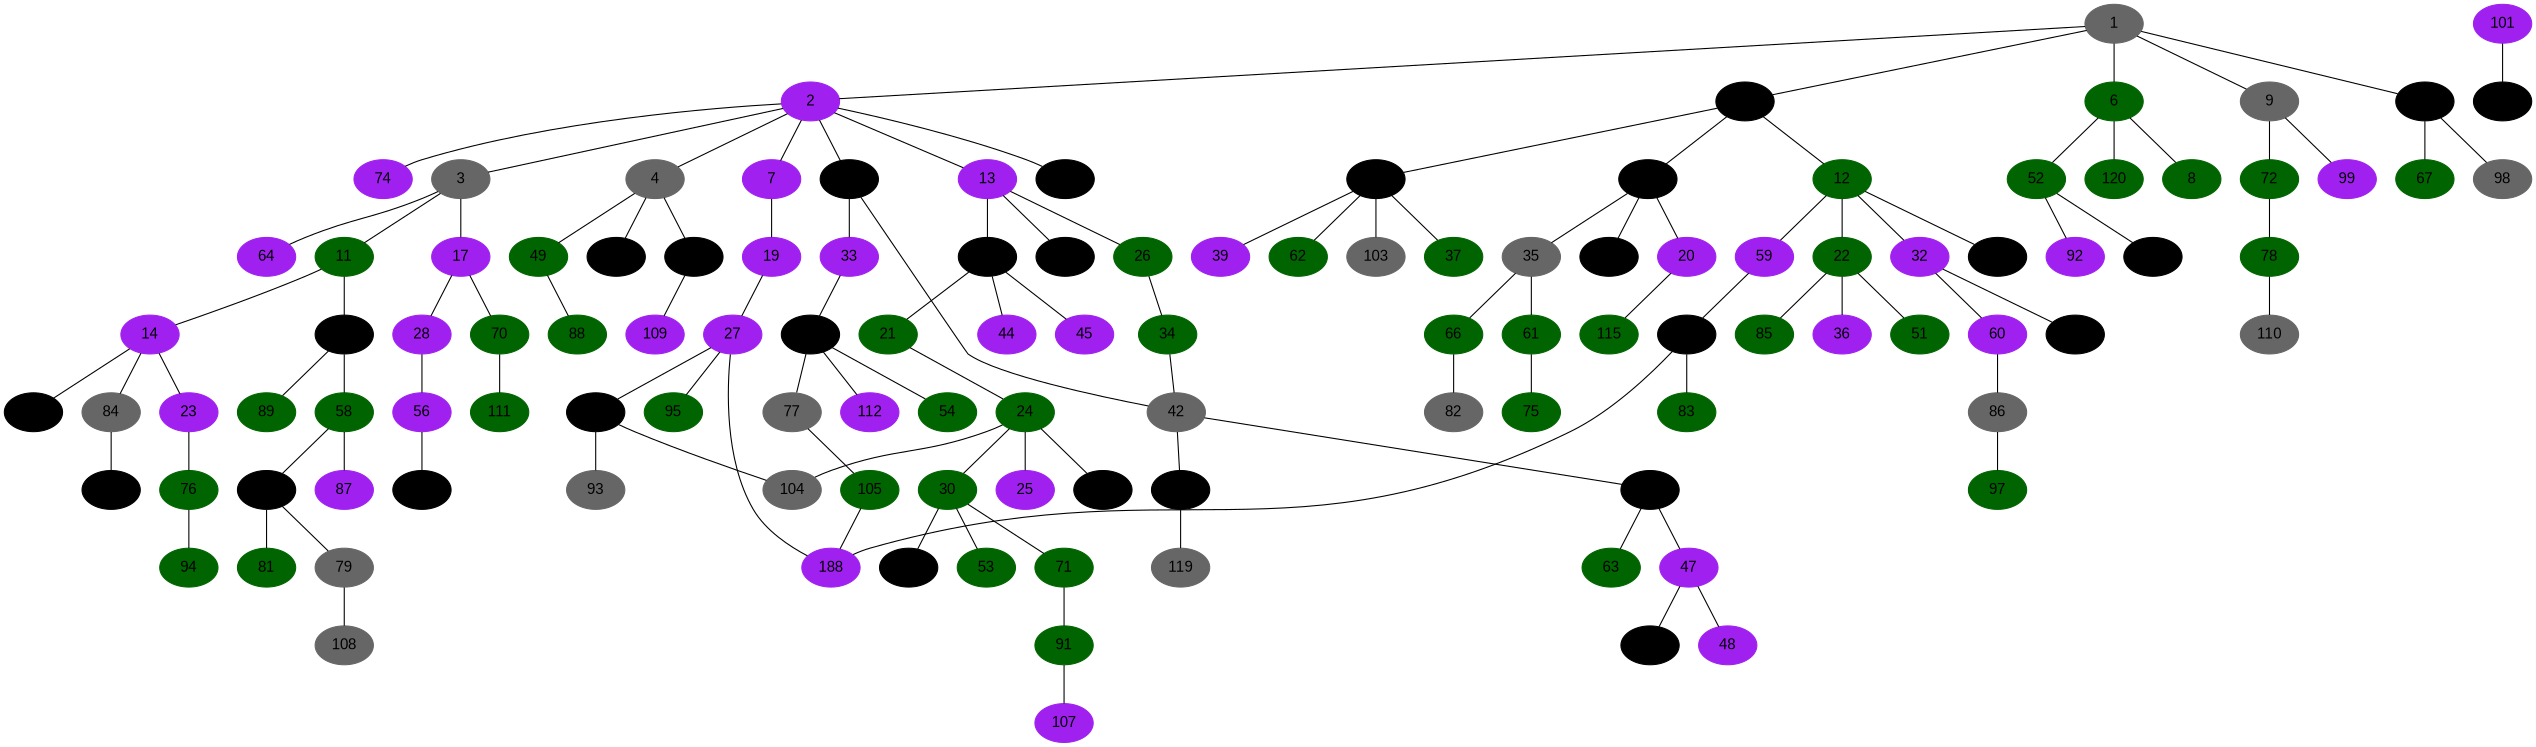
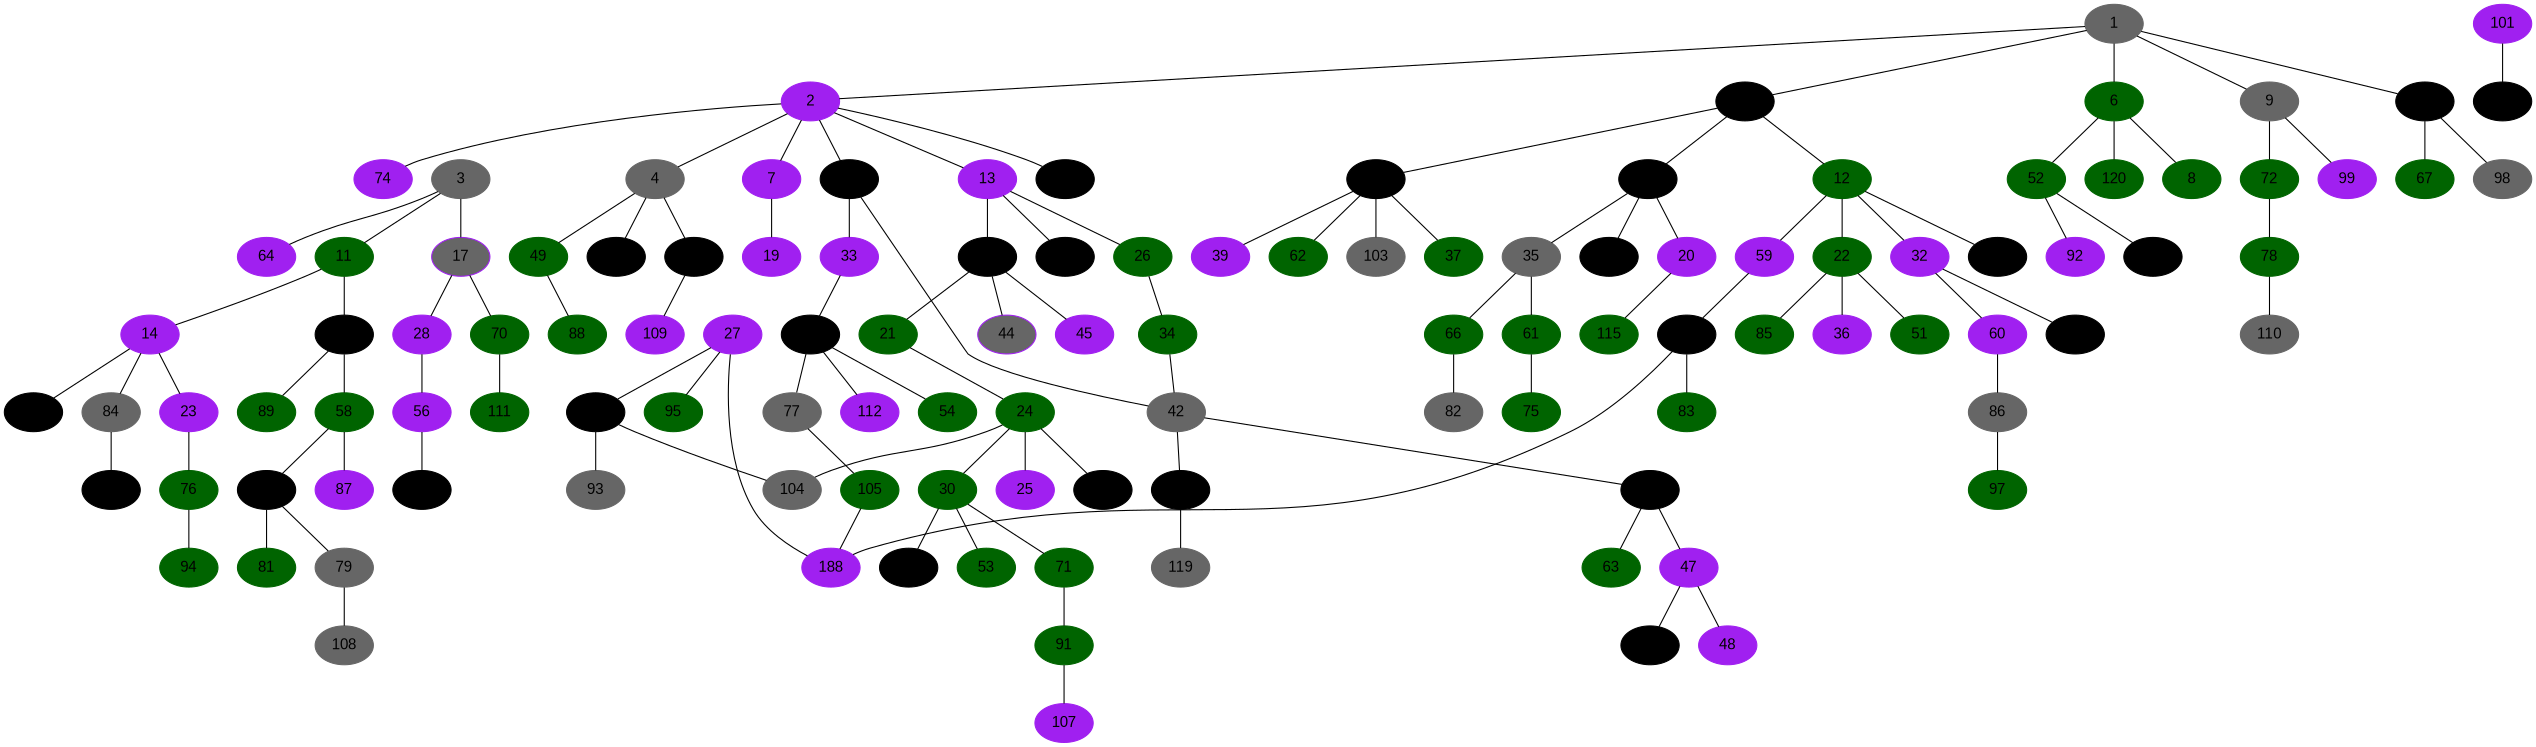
  graph {
    fontname="Liberation Sans"
    node [color=darkgreen fontname="Liberation Sans" style=filled]
    edge [fontname="Liberation Sans"]
    1 [color=gray40]
    2 [color=purple]
    5 [color=black]
    6
    9 [color=gray40]
    65 [color=black]
    3 [color=gray40]
    4 [color=gray40]
    7 [color=purple]
    10 [color=black]
    13 [color=purple]
    40 [color=black]
    74 [color=purple]
    12
    15 [color=black]
    18 [color=black]
    8
    52
    120
    72
    99 [color=purple]
    67
    98 [color=gray40]
    11
-   17 [color=purple]
+   17 [color=purple fillcolor=gray40]
    64 [color=purple]
    49
    57 [color=black]
    96 [color=black]
    19 [color=purple]
    33 [color=purple]
    42 [color=gray40]
    16 [color=black]
    26
    55 [color=black]
    14 [color=purple]
    29 [color=black]
    28 [color=purple]
    70
    88
    109 [color=purple]
    22
    32 [color=purple]
    38 [color=black]
    59 [color=purple]
    37
    39 [color=purple]
    62
    103 [color=gray40]
    20 [color=purple]
    31 [color=black]
    35 [color=gray40]
    92 [color=purple]
    116 [color=black]
    27 [color=purple]
    78
    46 [color=black]
    43 [color=black]
    113 [color=black]
    23 [color=purple]
    80 [color=black]
    84 [color=gray40]
    58
    89
    36 [color=purple]
    51
    85
    60 [color=purple]
    100 [color=black]
    69 [color=black]
    21
-   44 [color=purple]
+   44 [color=purple fillcolor=gray40]
    45 [color=purple]
    34
    76
    106 [color=black]
    24
    56 [color=purple]
    111
    115
    61
    66
    50 [color=black]
    95
    n85 [color=purple label=188]
    25 [color=purple]
    30
    41 [color=black]
    104 [color=gray40]
    94
    53
    71
    90 [color=black]
    93 [color=gray40]
    102 [color=black]
    68 [color=black]
    87 [color=purple]
    91
    86 [color=gray40]
    54
    77 [color=gray40]
    112 [color=purple]
    75
    82 [color=gray40]
    47 [color=purple]
    63
    119 [color=gray40]
    48 [color=purple]
    114 [color=black]
    105
    79 [color=gray40]
    81
    83
    97
    108 [color=gray40]
    107 [color=purple]
    110 [color=gray40]
    101 [color=purple]
    117 [color=black]
    1 -- 2
    1 -- 5
    1 -- 6
    1 -- 9
    1 -- 65
-   2 -- 3
    2 -- 4
    2 -- 7
    2 -- 10
    2 -- 13
    2 -- 40
    2 -- 74
    5 -- 12
    5 -- 15
    5 -- 18
    6 -- 8
    6 -- 52
    6 -- 120
    9 -- 72
    9 -- 99
    65 -- 67
    65 -- 98
    3 -- 11
    3 -- 17
    3 -- 64
    4 -- 49
    4 -- 57
    4 -- 96
    7 -- 19
    10 -- 33
    10 -- 42
    13 -- 16
    13 -- 26
    13 -- 55
    12 -- 22
    12 -- 32
    12 -- 38
    12 -- 59
    15 -- 37
    15 -- 39
    15 -- 62
    15 -- 103
    18 -- 20
    18 -- 31
    18 -- 35
    52 -- 92
    52 -- 116
    72 -- 78
    11 -- 14
    11 -- 29
    17 -- 28
    17 -- 70
    49 -- 88
    57 -- 109
-   19 -- 27
    33 -- 46
    42 -- 43
    42 -- 113
    16 -- 21
    16 -- 44
    16 -- 45
    26 -- 34
    14 -- 23
    14 -- 80
    14 -- 84
    29 -- 58
    29 -- 89
    28 -- 56
    70 -- 111
    22 -- 36
    22 -- 51
    22 -- 85
    32 -- 60
    32 -- 100
    59 -- 69
    20 -- 115
    35 -- 61
    35 -- 66
    27 -- 50
    27 -- 95
    27 -- n85
    78 -- 110
    46 -- 54
    46 -- 77
    46 -- 112
    43 -- 47
    43 -- 63
    113 -- 119
    23 -- 76
    84 -- 106
    58 -- 68
    58 -- 87
    60 -- 86
    69 -- n85
    69 -- 83
    21 -- 24
    34 -- 42
    76 -- 94
    24 -- 25
    24 -- 30
    24 -- 41
    24 -- 104
    56 -- 102
    61 -- 75
    66 -- 82
    50 -- 104
    50 -- 93
    30 -- 53
    30 -- 71
    30 -- 90
    71 -- 91
    68 -- 79
    68 -- 81
    91 -- 107
    86 -- 97
    77 -- 105
    47 -- 48
    47 -- 114
    105 -- n85
    79 -- 108
    101 -- 117
  }
